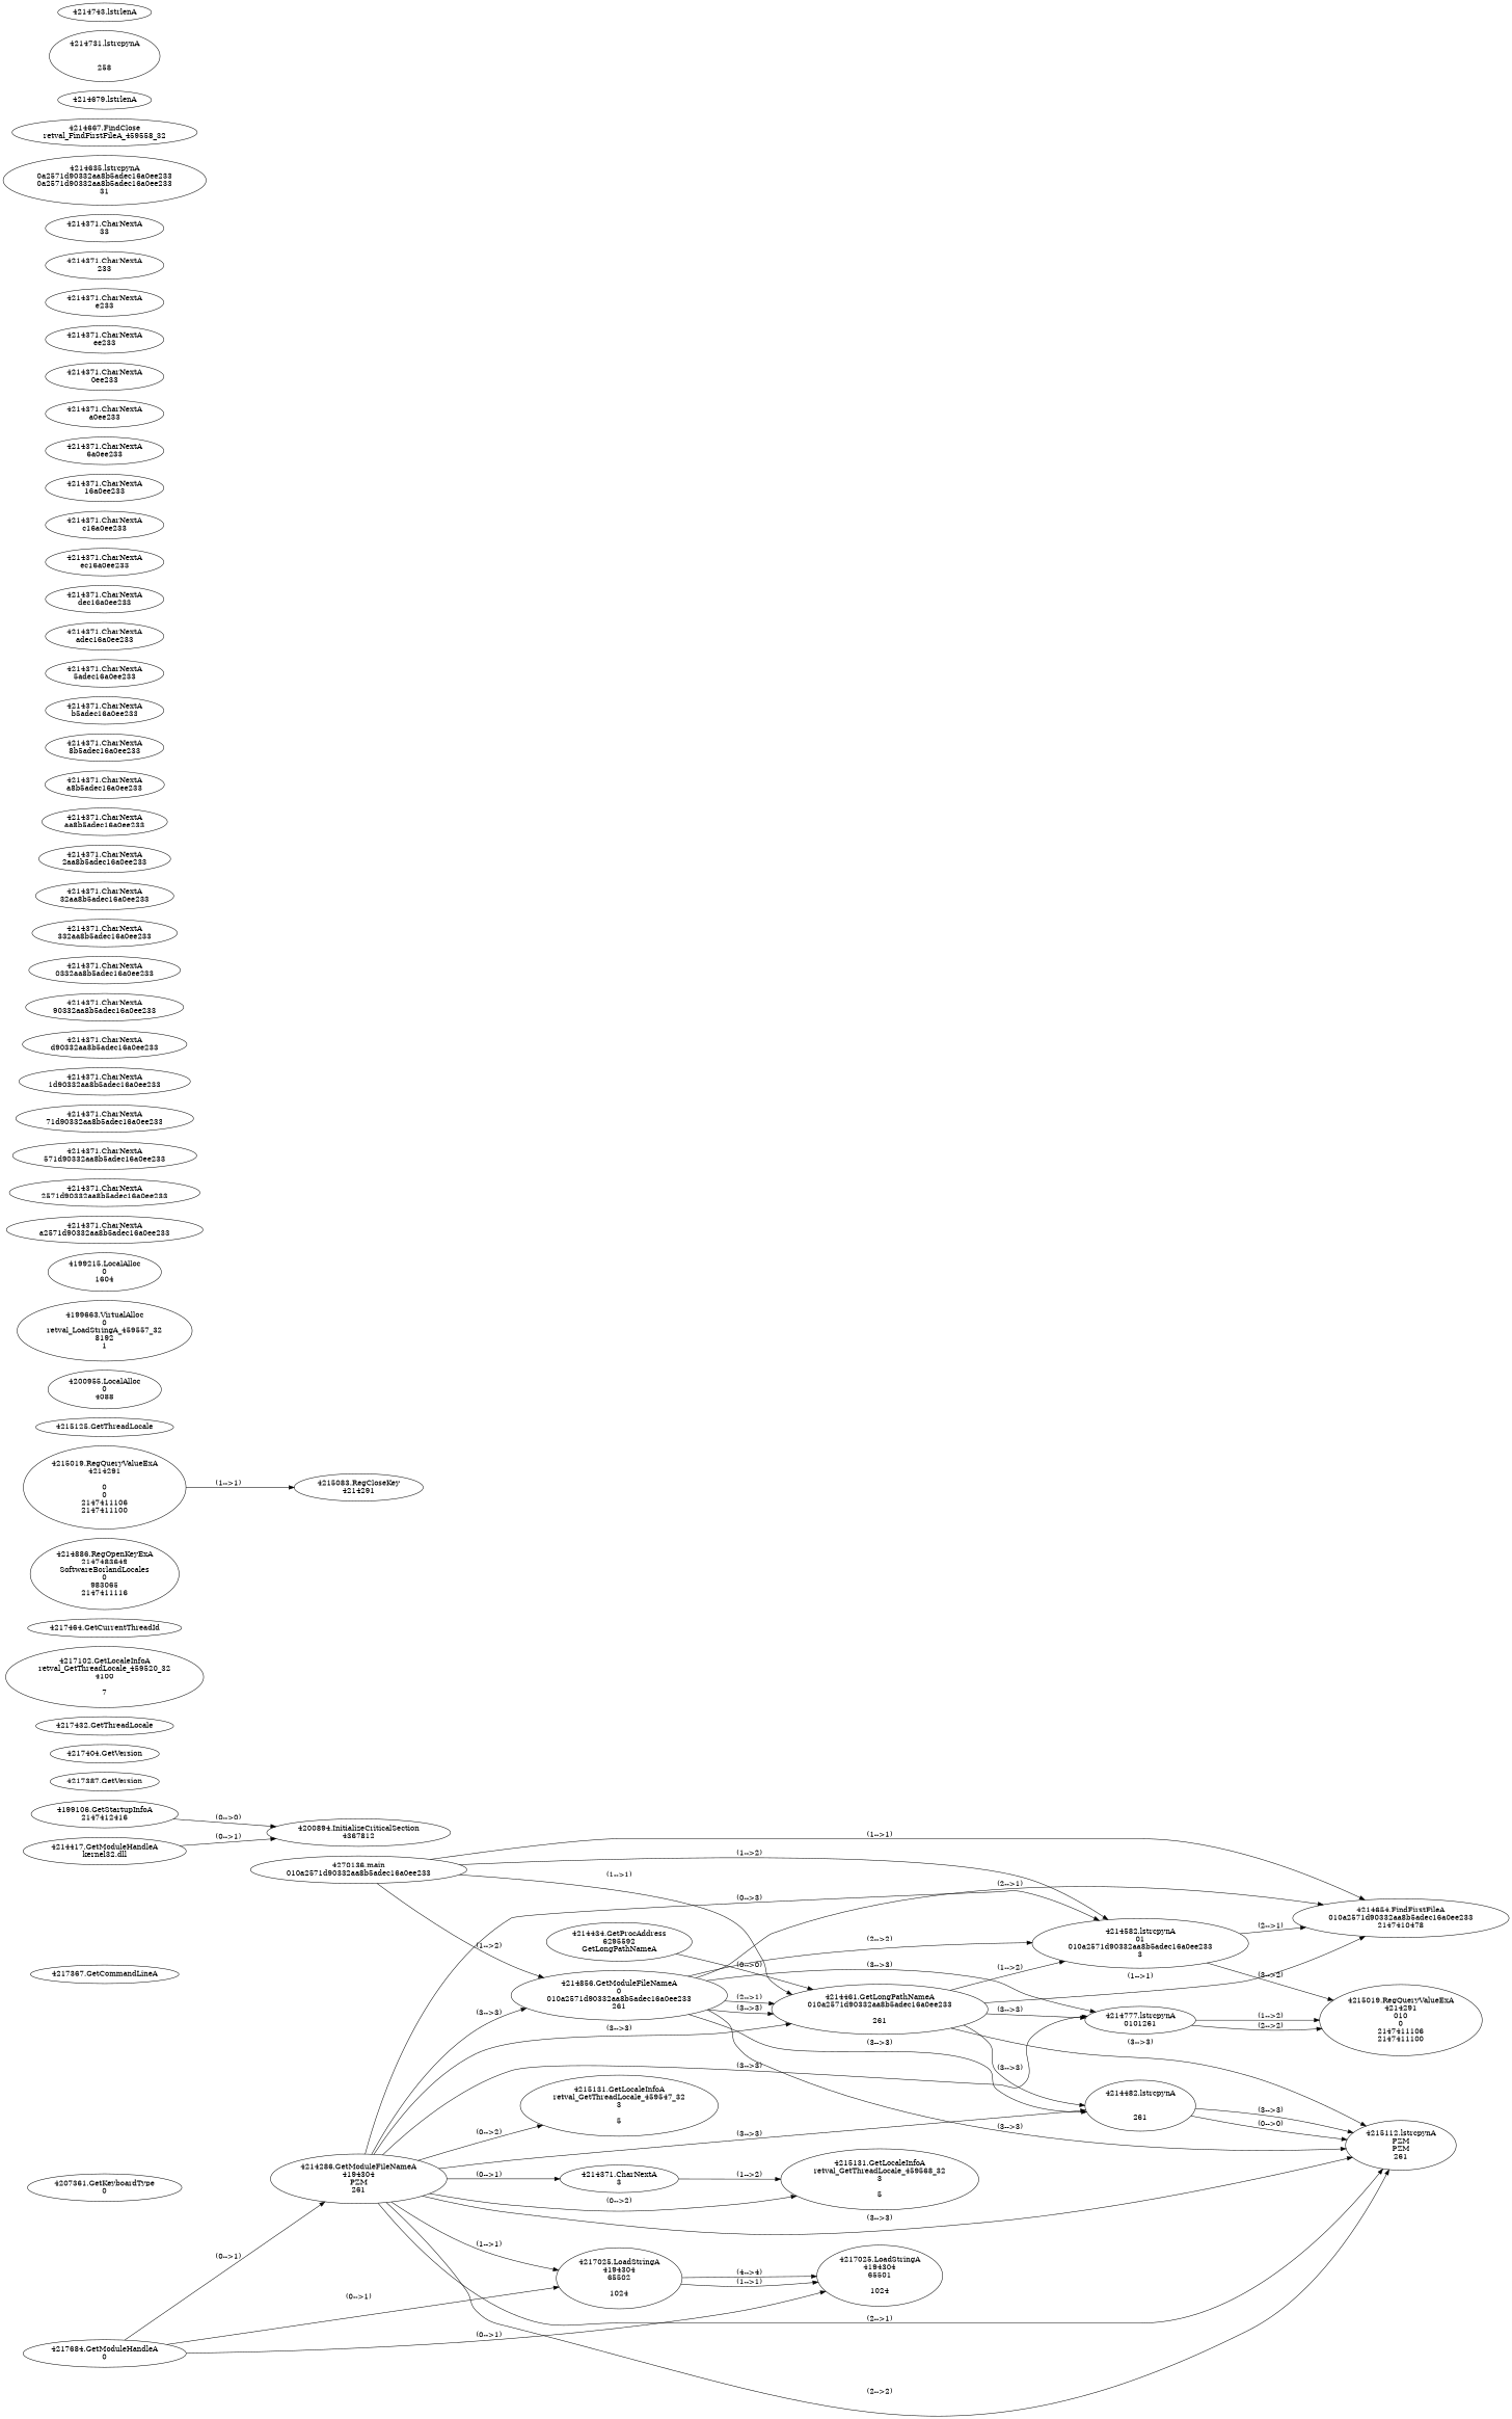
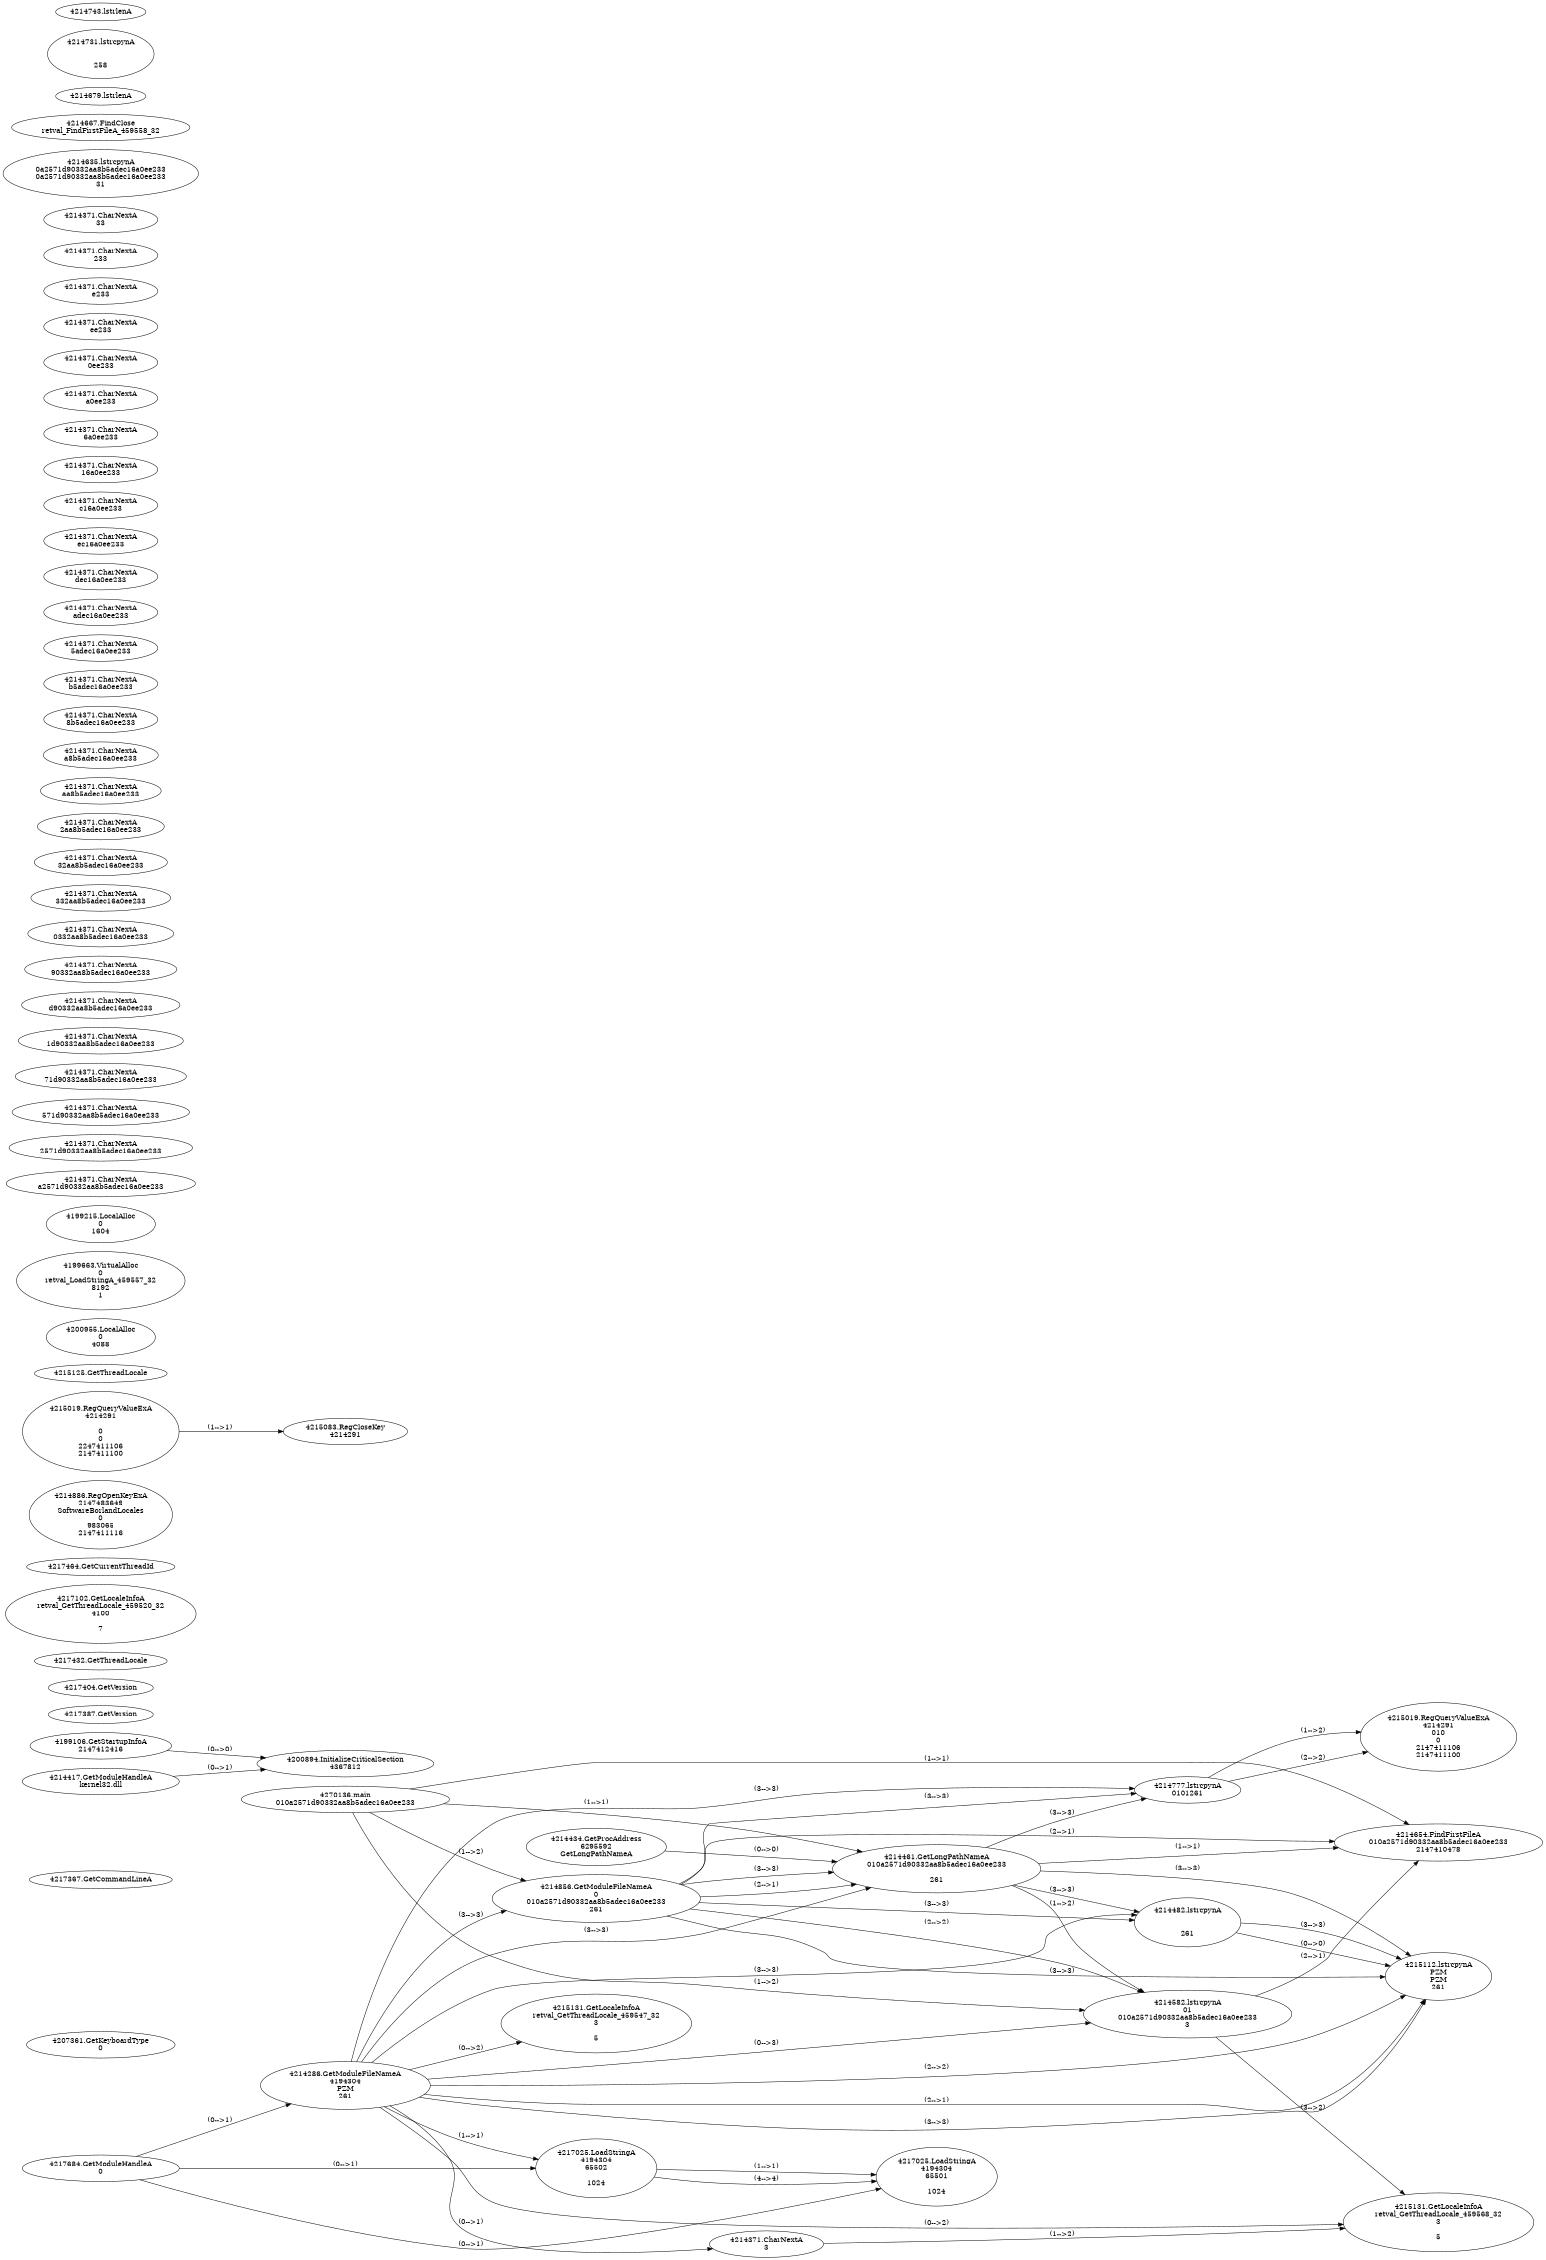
  digraph {
    rankdir=LR
    n1 [label="4270136.main\n010a2571d90332aa8b5adec16a0ee233"]
    n2 [label="4214856.GetModuleFileNameA\n0\n010a2571d90332aa8b5adec16a0ee233\n261"]
    n3 [label="4214461.GetLongPathNameA\n010a2571d90332aa8b5adec16a0ee233\n\n261"]
    n4 [label="4214582.lstrcpynA\n01\n010a2571d90332aa8b5adec16a0ee233\n3"]
    n5 [label="4214654.FindFirstFileA\n010a2571d90332aa8b5adec16a0ee233\n2147410478"]
    n6 [label="4214482.lstrcpynA\n\n\n261"]
    n7 [label="4215112.lstrcpynA\nPZM\nPZM\n261"]
    n8 [label="4214777.lstrcpynA\n0101261"]
    n9 [label="4215131.GetLocaleInfoA\nretval_GetThreadLocale_459568_32\n3\n\n5"]
    n10 [label="4217684.GetModuleHandleA\n0"]
    n11 [label="4214286.GetModuleFileNameA\n4194304\nPZM\n261"]
    n12 [label="4217025.LoadStringA\n4194304\n65502\n\n1024"]
    n13 [label="4217025.LoadStringA\n4194304\n65501\n\n1024"]
    n14 [label="4215131.GetLocaleInfoA\nretval_GetThreadLocale_459547_32\n3\n\n5"]
    n15 [label="4214371.CharNextA\n3"]
    n16 [label="4207361.GetKeyboardType\n0"]
    n17 [label="4217367.GetCommandLineA\n"]
    n18 [label="4199106.GetStartupInfoA\n2147412416"]
    n19 [label="4200894.InitializeCriticalSection\n4367812"]
    n20 [label="4217387.GetVersion\n"]
    n21 [label="4217404.GetVersion\n"]
    n22 [label="4217432.GetThreadLocale\n"]
    n23 [label="4217102.GetLocaleInfoA\nretval_GetThreadLocale_459520_32\n4100\n\n7"]
    n24 [label="4217464.GetCurrentThreadId\n"]
    n25 [label="4215019.RegQueryValueExA\n4214291\n010\n0\n2147411106\n2147411100"]
    n26 [label="4214886.RegOpenKeyExA\n2147483649\nSoftware\Borland\Locales\n0\n983065\n2147411116"]
    n27 [label="4214417.GetModuleHandleA\nkernel32.dll"]
    n28 [label="4214434.GetProcAddress\n6295592\nGetLongPathNameA"]
-   n29 [label="4215019.RegQueryValueExA\n4214291\n\n0\n0\n2147411106\n2147411100"]
+   n29 [label="4215019.RegQueryValueExA\n4214291\n\n0\n0\n2247411106\n2147411100"]
    n30 [label="4215083.RegCloseKey\n4214291"]
    n31 [label="4215125.GetThreadLocale\n"]
    n32 [label="4200955.LocalAlloc\n0\n4088"]
    n33 [label="4199663.VirtualAlloc\n0\nretval_LoadStringA_459557_32\n8192\n1"]
    n34 [label="4199215.LocalAlloc\n0\n1604"]
    n35 [label="4214371.CharNextA\na2571d90332aa8b5adec16a0ee233"]
    n36 [label="4214371.CharNextA\n2571d90332aa8b5adec16a0ee233"]
    n37 [label="4214371.CharNextA\n571d90332aa8b5adec16a0ee233"]
    n38 [label="4214371.CharNextA\n71d90332aa8b5adec16a0ee233"]
    n39 [label="4214371.CharNextA\n1d90332aa8b5adec16a0ee233"]
    n40 [label="4214371.CharNextA\nd90332aa8b5adec16a0ee233"]
    n41 [label="4214371.CharNextA\n90332aa8b5adec16a0ee233"]
    n42 [label="4214371.CharNextA\n0332aa8b5adec16a0ee233"]
    n43 [label="4214371.CharNextA\n332aa8b5adec16a0ee233"]
    n44 [label="4214371.CharNextA\n32aa8b5adec16a0ee233"]
    n45 [label="4214371.CharNextA\n2aa8b5adec16a0ee233"]
    n46 [label="4214371.CharNextA\naa8b5adec16a0ee233"]
    n47 [label="4214371.CharNextA\na8b5adec16a0ee233"]
    n48 [label="4214371.CharNextA\n8b5adec16a0ee233"]
    n49 [label="4214371.CharNextA\nb5adec16a0ee233"]
    n50 [label="4214371.CharNextA\n5adec16a0ee233"]
    n51 [label="4214371.CharNextA\nadec16a0ee233"]
    n52 [label="4214371.CharNextA\ndec16a0ee233"]
    n53 [label="4214371.CharNextA\nec16a0ee233"]
    n54 [label="4214371.CharNextA\nc16a0ee233"]
    n55 [label="4214371.CharNextA\n16a0ee233"]
    n56 [label="4214371.CharNextA\n6a0ee233"]
    n57 [label="4214371.CharNextA\na0ee233"]
    n58 [label="4214371.CharNextA\n0ee233"]
    n59 [label="4214371.CharNextA\nee233"]
    n60 [label="4214371.CharNextA\ne233"]
    n61 [label="4214371.CharNextA\n233"]
    n62 [label="4214371.CharNextA\n33"]
    n63 [label="4214635.lstrcpynA\n0a2571d90332aa8b5adec16a0ee233\n0a2571d90332aa8b5adec16a0ee233\n31"]
    n64 [label="4214667.FindClose\nretval_FindFirstFileA_459558_32"]
    n65 [label="4214679.lstrlenA\n"]
    n66 [label="4214731.lstrcpynA\n\n\n258"]
    n67 [label="4214743.lstrlenA\n"]
    n1 -> n2 [label="(1-->2)"]
    n1 -> n3 [label="(1-->1)"]
    n1 -> n4 [label="(1-->2)"]
    n1 -> n5 [label="(1-->1)"]
    n2 -> n3 [label="(2-->1)"]
    n2 -> n3 [label="(3-->3)"]
    n2 -> n4 [label="(2-->2)"]
    n2 -> n5 [label="(2-->1)"]
    n2 -> n6 [label="(3-->3)"]
    n2 -> n7 [label="(3-->3)"]
    n2 -> n8 [label="(3-->3)"]
    n3 -> n4 [label="(1-->2)"]
    n3 -> n5 [label="(1-->1)"]
    n3 -> n6 [label="(3-->3)"]
    n3 -> n7 [label="(3-->3)"]
    n3 -> n8 [label="(3-->3)"]
    n4 -> n5 [label="(2-->1)"]
-   n4 -> n25 [label="(3-->2)"]
+   n4 -> n9 [label="(3-->2)"]
    n6 -> n7 [label="(3-->3)"]
    n6 -> n7 [label="(0-->0)"]
    n8 -> n25 [label="(1-->2)"]
    n8 -> n25 [label="(2-->2)"]
    n10 -> n11 [label="(0-->1)"]
    n10 -> n12 [label="(0-->1)"]
    n10 -> n13 [label="(0-->1)"]
    n11 -> n2 [label="(3-->3)"]
    n11 -> n3 [label="(3-->3)"]
    n11 -> n4 [label="(0-->3)"]
    n11 -> n6 [label="(3-->3)"]
    n11 -> n7 [label="(2-->1)"]
    n11 -> n7 [label="(2-->2)"]
    n11 -> n7 [label="(3-->3)"]
    n11 -> n8 [label="(3-->3)"]
    n11 -> n9 [label="(0-->2)"]
    n11 -> n12 [label="(1-->1)"]
    n11 -> n14 [label="(0-->2)"]
    n11 -> n15 [label="(0-->1)"]
    n12 -> n13 [label="(1-->1)"]
    n12 -> n13 [label="(4-->4)"]
    n15 -> n9 [label="(1-->2)"]
    n18 -> n19 [label="(0-->0)"]
    n27 -> n19 [label="(0-->1)"]
    n28 -> n3 [label="(0-->0)"]
    n29 -> n30 [label="(1-->1)"]
  }
